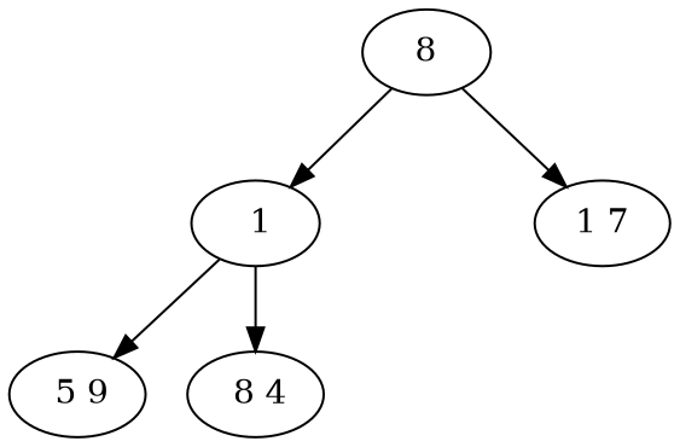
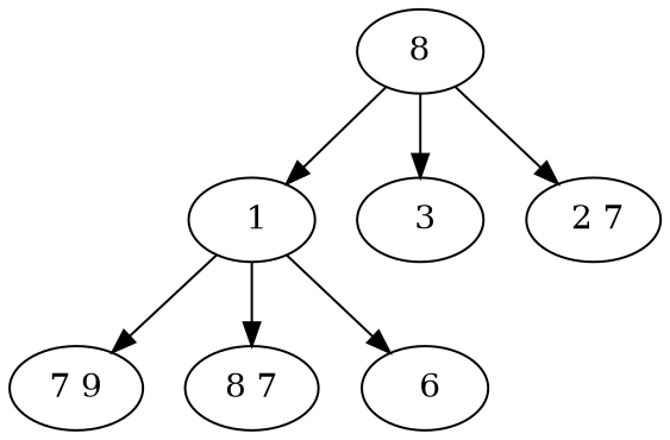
  digraph {
    n1 [label=8]
    " 1"
-   " 2 7" [label="1 7"]
-   " 5 9"
-   " 8 4"
+   " 3"
+   " 2 7"
+   " 5 9" [label="7 9"]
+   " 8 4" [label="8 7"]
+   " 6"
    n1 -> " 1"
+   n1 -> " 3"
    n1 -> " 2 7"
    " 1" -> " 5 9"
    " 1" -> " 8 4"
+   " 1" -> " 6"
  }
